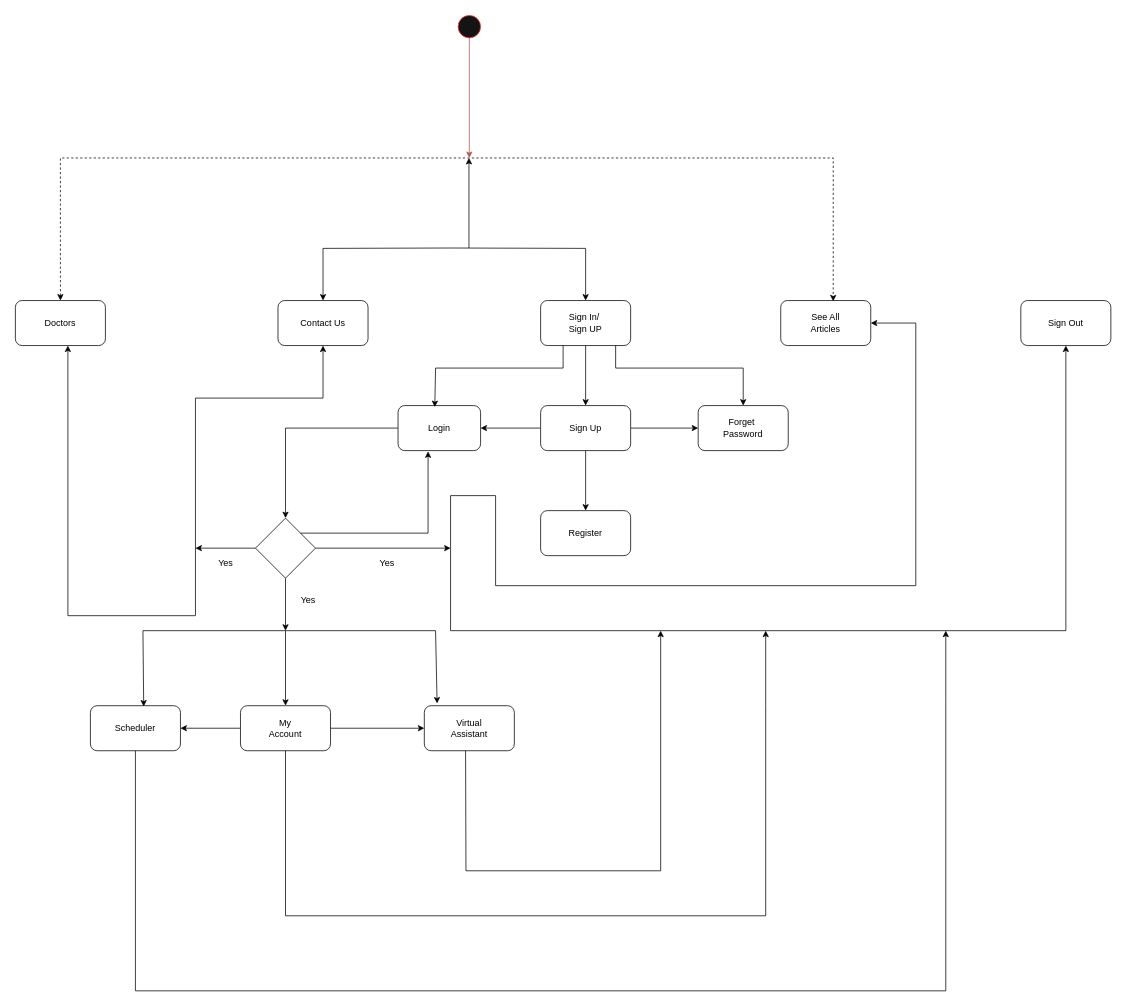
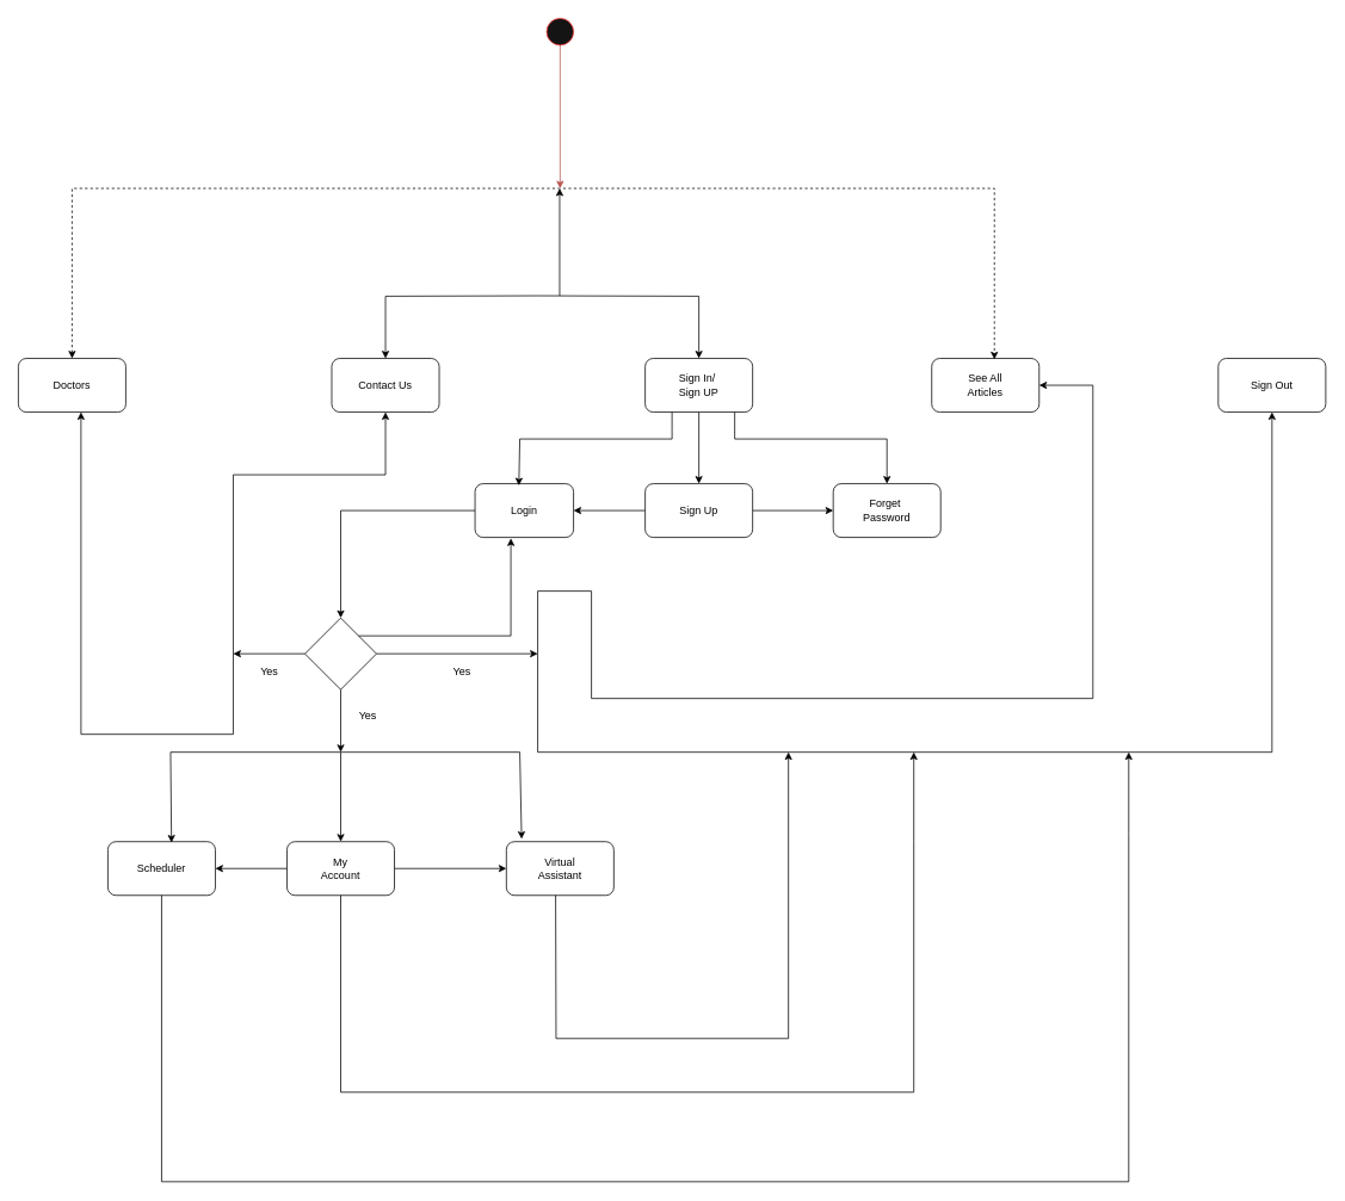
  <mxCell id="0" />
  <mxCell id="1" parent="0" />
  <mxCell id="2" value="Doctors" style="rounded=1;whiteSpace=wrap;html=1;" vertex="1" parent="1"><mxGeometry x="20" y="400" width="120" height="60" as="geometry" /></mxCell>
  <mxCell id="3" value="Contact Us" style="whiteSpace=wrap;html=1;rounded=1;" vertex="1" parent="1"><mxGeometry x="370" y="400" width="120" height="60" as="geometry" /></mxCell>
  <mxCell id="4" value="" style="edgeStyle=orthogonalEdgeStyle;rounded=0;orthogonalLoop=1;jettySize=auto;html=1;" edge="1" parent="1" source="5" target="10"><mxGeometry relative="1" as="geometry" /></mxCell>
  <mxCell id="5" value="Sign In/&amp;nbsp;&lt;br&gt;Sign UP" style="whiteSpace=wrap;html=1;rounded=1;" vertex="1" parent="1"><mxGeometry x="720" y="400" width="120" height="60" as="geometry" /></mxCell>
  <mxCell id="6" value="See All&lt;br&gt;Articles" style="whiteSpace=wrap;html=1;rounded=1;" vertex="1" parent="1"><mxGeometry x="1040" y="400" width="120" height="60" as="geometry" /></mxCell>
  <mxCell id="7" value="" style="edgeStyle=orthogonalEdgeStyle;rounded=0;orthogonalLoop=1;jettySize=auto;html=1;" edge="1" parent="1" source="10" target="12"><mxGeometry relative="1" as="geometry" /></mxCell>
  <mxCell id="8" value="" style="edgeStyle=orthogonalEdgeStyle;rounded=0;orthogonalLoop=1;jettySize=auto;html=1;" edge="1" parent="1" source="10" target="13"><mxGeometry relative="1" as="geometry" /></mxCell>
- <mxCell id="9" value="" style="edgeStyle=orthogonalEdgeStyle;rounded=0;orthogonalLoop=1;jettySize=auto;html=1;" edge="1" parent="1" source="10" target="15"><mxGeometry relative="1" as="geometry" /></mxCell>
  <mxCell id="10" value="Sign Up" style="whiteSpace=wrap;html=1;rounded=1;" vertex="1" parent="1"><mxGeometry x="720" y="540" width="120" height="60" as="geometry" /></mxCell>
  <mxCell id="11" style="edgeStyle=none;rounded=0;orthogonalLoop=1;jettySize=auto;html=1;exitX=0;exitY=0.5;exitDx=0;exitDy=0;startArrow=none;startFill=0;endArrow=classic;endFill=1;entryX=0.5;entryY=0;entryDx=0;entryDy=0;" edge="1" parent="1" source="12" target="18"><mxGeometry relative="1" as="geometry"><mxPoint x="380" y="570" as="targetPoint" /><Array as="points"><mxPoint x="380" y="570" /></Array></mxGeometry></mxCell>
  <mxCell id="12" value="Login" style="whiteSpace=wrap;html=1;rounded=1;" vertex="1" parent="1"><mxGeometry x="530" y="540" width="110" height="60" as="geometry" /></mxCell>
  <mxCell id="13" value="Forget&amp;nbsp;&lt;br&gt;Password" style="whiteSpace=wrap;html=1;rounded=1;" vertex="1" parent="1"><mxGeometry x="930" y="540" width="120" height="60" as="geometry" /></mxCell>
  <mxCell id="14" value="Sign Out" style="whiteSpace=wrap;html=1;rounded=1;" vertex="1" parent="1"><mxGeometry x="1360" y="400" width="120" height="60" as="geometry" /></mxCell>
- <mxCell id="15" value="Register" style="whiteSpace=wrap;html=1;rounded=1;" vertex="1" parent="1"><mxGeometry x="720" y="680" width="120" height="60" as="geometry" /></mxCell>
  <mxCell id="16" style="edgeStyle=none;rounded=0;orthogonalLoop=1;jettySize=auto;html=1;exitX=1;exitY=0.5;exitDx=0;exitDy=0;startArrow=none;startFill=0;endArrow=classic;endFill=1;" edge="1" parent="1" source="18"><mxGeometry relative="1" as="geometry"><mxPoint x="600" y="730" as="targetPoint" /></mxGeometry></mxCell>
  <mxCell id="17" style="edgeStyle=none;rounded=0;orthogonalLoop=1;jettySize=auto;html=1;exitX=0.5;exitY=1;exitDx=0;exitDy=0;startArrow=none;startFill=0;endArrow=classic;endFill=1;" edge="1" parent="1" source="18"><mxGeometry relative="1" as="geometry"><mxPoint x="380" y="840" as="targetPoint" /></mxGeometry></mxCell>
  <mxCell id="18" value="" style="rhombus;whiteSpace=wrap;html=1;" vertex="1" parent="1"><mxGeometry x="340" y="690" width="80" height="80" as="geometry" /></mxCell>
  <mxCell id="19" value="" style="edgeStyle=orthogonalEdgeStyle;rounded=0;orthogonalLoop=1;jettySize=auto;html=1;" edge="1" parent="1" source="21" target="22"><mxGeometry relative="1" as="geometry" /></mxCell>
  <mxCell id="20" value="" style="edgeStyle=orthogonalEdgeStyle;rounded=0;orthogonalLoop=1;jettySize=auto;html=1;" edge="1" parent="1" source="21" target="23"><mxGeometry relative="1" as="geometry" /></mxCell>
  <mxCell id="21" value="My&lt;br&gt;Account" style="rounded=1;whiteSpace=wrap;html=1;" vertex="1" parent="1"><mxGeometry x="320" y="940" width="120" height="60" as="geometry" /></mxCell>
  <mxCell id="22" value="Scheduler" style="whiteSpace=wrap;html=1;rounded=1;" vertex="1" parent="1"><mxGeometry x="120" y="940" width="120" height="60" as="geometry" /></mxCell>
  <mxCell id="23" value="Virtual&lt;br&gt;Assistant" style="whiteSpace=wrap;html=1;rounded=1;" vertex="1" parent="1"><mxGeometry x="565" y="940" width="120" height="60" as="geometry" /></mxCell>
  <mxCell id="24" style="edgeStyle=orthogonalEdgeStyle;rounded=0;orthogonalLoop=1;jettySize=auto;html=1;exitX=0.5;exitY=0;exitDx=0;exitDy=0;endArrow=classic;endFill=1;startArrow=classic;startFill=1;entryX=0.583;entryY=0.017;entryDx=0;entryDy=0;entryPerimeter=0;dashed=1;" edge="1" parent="1" source="2" target="6"><mxGeometry relative="1" as="geometry"><mxPoint x="80" y="300" as="sourcePoint" /><mxPoint x="1120" y="360" as="targetPoint" /><Array as="points"><mxPoint x="80" y="210" /><mxPoint x="1110" y="210" /></Array></mxGeometry></mxCell>
  <mxCell id="25" style="edgeStyle=orthogonalEdgeStyle;rounded=0;orthogonalLoop=1;jettySize=auto;html=1;" edge="1" parent="1" target="3"><mxGeometry relative="1" as="geometry"><mxPoint x="430" y="330" as="targetPoint" /><mxPoint x="600" y="330" as="sourcePoint" /></mxGeometry></mxCell>
  <mxCell id="26" style="edgeStyle=orthogonalEdgeStyle;rounded=0;orthogonalLoop=1;jettySize=auto;html=1;entryX=0.5;entryY=0;entryDx=0;entryDy=0;" edge="1" parent="1" target="5"><mxGeometry relative="1" as="geometry"><mxPoint x="790" y="330" as="targetPoint" /><mxPoint x="600" y="330" as="sourcePoint" /></mxGeometry></mxCell>
  <mxCell id="27" style="edgeStyle=orthogonalEdgeStyle;rounded=0;orthogonalLoop=1;jettySize=auto;html=1;exitX=0.5;exitY=1;exitDx=0;exitDy=0;fillColor=#f8cecc;strokeColor=#b85450;" edge="1" parent="1" source="28"><mxGeometry relative="1" as="geometry"><mxPoint x="625" y="210" as="targetPoint" /></mxGeometry></mxCell>
  <mxCell id="28" value="" style="ellipse;whiteSpace=wrap;html=1;aspect=fixed;fillColor=#141414;strokeColor=#FF3333;" vertex="1" parent="1"><mxGeometry x="610" y="20" width="30" height="30" as="geometry" /></mxCell>
  <mxCell id="29" value="" style="endArrow=none;html=1;rounded=0;" edge="1" parent="1"><mxGeometry width="50" height="50" relative="1" as="geometry"><mxPoint x="90" y="820" as="sourcePoint" /><mxPoint y="530" as="targetPoint" x="260" /><Array as="points"><mxPoint y="820" x="260" /></Array></mxGeometry></mxCell>
  <mxCell id="30" value="" style="endArrow=none;html=1;rounded=0;" edge="1" parent="1"><mxGeometry width="50" height="50" relative="1" as="geometry"><mxPoint y="530" as="sourcePoint" x="260" /><mxPoint x="430" y="530" as="targetPoint" /></mxGeometry></mxCell>
  <mxCell id="31" value="" style="endArrow=none;html=1;rounded=0;entryX=0.5;entryY=1;entryDx=0;entryDy=0;startArrow=none;startFill=0;strokeColor=none;" edge="1" parent="1" target="3"><mxGeometry width="50" height="50" relative="1" as="geometry"><mxPoint x="430" y="530" as="sourcePoint" /><mxPoint x="480" y="480" as="targetPoint" /></mxGeometry></mxCell>
  <mxCell id="32" value="" style="endArrow=classic;html=1;rounded=0;entryX=0.5;entryY=1;entryDx=0;entryDy=0;" edge="1" parent="1" target="3"><mxGeometry width="50" height="50" relative="1" as="geometry"><mxPoint x="430" y="530" as="sourcePoint" /><mxPoint x="480" y="480" as="targetPoint" /></mxGeometry></mxCell>
  <mxCell id="33" value="" style="endArrow=classic;html=1;rounded=0;" edge="1" parent="1"><mxGeometry width="50" height="50" relative="1" as="geometry"><mxPoint x="624.5" y="330" as="sourcePoint" /><mxPoint x="624.5" y="210" as="targetPoint" /><Array as="points"><mxPoint x="624.5" y="270" /></Array></mxGeometry></mxCell>
  <mxCell id="34" value="" style="endArrow=classic;html=1;rounded=0;" edge="1" parent="1"><mxGeometry width="50" height="50" relative="1" as="geometry"><mxPoint x="340" y="730" as="sourcePoint" /><mxPoint y="730" as="targetPoint" x="260" /></mxGeometry></mxCell>
  <mxCell id="35" value="" style="endArrow=classic;html=1;rounded=0;entryX=0.364;entryY=1.017;entryDx=0;entryDy=0;entryPerimeter=0;" edge="1" parent="1" target="12"><mxGeometry width="50" height="50" relative="1" as="geometry"><mxPoint x="400" y="710" as="sourcePoint" /><mxPoint x="490" y="630" as="targetPoint" /><Array as="points"><mxPoint x="470" y="710" /><mxPoint x="490" y="710" /><mxPoint x="570" y="710" /><mxPoint x="570" y="630" /></Array></mxGeometry></mxCell>
  <mxCell id="36" value="" style="endArrow=classic;html=1;rounded=0;entryX=0.445;entryY=0.033;entryDx=0;entryDy=0;entryPerimeter=0;" edge="1" parent="1" target="12"><mxGeometry width="50" height="50" relative="1" as="geometry"><mxPoint x="580" y="490" as="sourcePoint" /><mxPoint x="630" y="440" as="targetPoint" /></mxGeometry></mxCell>
  <mxCell id="37" value="" style="endArrow=none;html=1;rounded=0;" edge="1" parent="1"><mxGeometry width="50" height="50" relative="1" as="geometry"><mxPoint x="580" y="490" as="sourcePoint" /><mxPoint x="750" y="460" as="targetPoint" /><Array as="points"><mxPoint x="750" y="490" /><mxPoint x="750" y="480" /></Array></mxGeometry></mxCell>
  <mxCell id="38" value="" style="endArrow=none;html=1;rounded=0;" edge="1" parent="1"><mxGeometry width="50" height="50" relative="1" as="geometry"><mxPoint x="820" y="490" as="sourcePoint" /><mxPoint x="990" y="490" as="targetPoint" /></mxGeometry></mxCell>
  <mxCell id="39" value="" style="endArrow=classic;html=1;rounded=0;entryX=0.5;entryY=0;entryDx=0;entryDy=0;" edge="1" parent="1" target="13"><mxGeometry width="50" height="50" relative="1" as="geometry"><mxPoint x="990" y="490" as="sourcePoint" /><mxPoint x="1030" y="450" as="targetPoint" /></mxGeometry></mxCell>
  <mxCell id="40" value="" style="endArrow=none;html=1;rounded=0;" edge="1" parent="1"><mxGeometry width="50" height="50" relative="1" as="geometry"><mxPoint x="820" y="490" as="sourcePoint" /><mxPoint x="820" y="460" as="targetPoint" /><Array as="points"><mxPoint x="820" y="470" /></Array></mxGeometry></mxCell>
  <mxCell id="41" value="" style="endArrow=none;html=1;rounded=0;" edge="1" parent="1"><mxGeometry width="50" height="50" relative="1" as="geometry"><mxPoint x="600" y="840" as="sourcePoint" /><mxPoint x="600" y="660" as="targetPoint" /></mxGeometry></mxCell>
  <mxCell id="42" value="" style="endArrow=none;html=1;rounded=0;" edge="1" parent="1"><mxGeometry width="50" height="50" relative="1" as="geometry"><mxPoint x="600" y="660" as="sourcePoint" /><mxPoint x="660" y="660" as="targetPoint" /></mxGeometry></mxCell>
  <mxCell id="43" value="" style="endArrow=none;html=1;rounded=0;" edge="1" parent="1"><mxGeometry width="50" height="50" relative="1" as="geometry"><mxPoint x="660" y="780" as="sourcePoint" /><mxPoint x="660" y="660" as="targetPoint" /></mxGeometry></mxCell>
  <mxCell id="44" value="" style="endArrow=none;html=1;rounded=0;" edge="1" parent="1"><mxGeometry width="50" height="50" relative="1" as="geometry"><mxPoint x="600" y="840" as="sourcePoint" /><mxPoint x="1420" y="840" as="targetPoint" /></mxGeometry></mxCell>
  <mxCell id="45" value="" style="endArrow=none;html=1;rounded=0;" edge="1" parent="1"><mxGeometry width="50" height="50" relative="1" as="geometry"><mxPoint x="1420" y="840" as="sourcePoint" /><mxPoint x="1420" y="570" as="targetPoint" /></mxGeometry></mxCell>
  <mxCell id="46" value="" style="endArrow=classic;html=1;rounded=0;entryX=0.5;entryY=1;entryDx=0;entryDy=0;" edge="1" parent="1" target="14"><mxGeometry width="50" height="50" relative="1" as="geometry"><mxPoint x="1420" y="570" as="sourcePoint" /><mxPoint x="1470" y="520" as="targetPoint" /></mxGeometry></mxCell>
  <mxCell id="47" value="" style="endArrow=none;html=1;rounded=0;" edge="1" parent="1"><mxGeometry width="50" height="50" relative="1" as="geometry"><mxPoint x="660" y="780" as="sourcePoint" /><mxPoint x="1220" y="780" as="targetPoint" /></mxGeometry></mxCell>
  <mxCell id="48" value="" style="endArrow=none;html=1;rounded=0;" edge="1" parent="1"><mxGeometry width="50" height="50" relative="1" as="geometry"><mxPoint x="1220" y="780" as="sourcePoint" /><mxPoint x="1220" y="430" as="targetPoint" /></mxGeometry></mxCell>
  <mxCell id="49" value="" style="endArrow=classic;html=1;rounded=0;entryX=1;entryY=0.5;entryDx=0;entryDy=0;" edge="1" parent="1" target="6"><mxGeometry width="50" height="50" relative="1" as="geometry"><mxPoint x="1220" y="430" as="sourcePoint" /><mxPoint x="1260" y="390" as="targetPoint" /></mxGeometry></mxCell>
  <mxCell id="50" value="" style="endArrow=none;html=1;rounded=0;" edge="1" parent="1"><mxGeometry width="50" height="50" relative="1" as="geometry"><mxPoint x="190" y="840" as="sourcePoint" /><mxPoint x="580" y="840" as="targetPoint" /></mxGeometry></mxCell>
  <mxCell id="51" value="" style="endArrow=classic;html=1;rounded=0;entryX=0.5;entryY=0;entryDx=0;entryDy=0;" edge="1" parent="1" target="21"><mxGeometry width="50" height="50" relative="1" as="geometry"><mxPoint x="380" y="840" as="sourcePoint" /><mxPoint x="379.5" y="910" as="targetPoint" /></mxGeometry></mxCell>
  <mxCell id="52" value="" style="endArrow=classic;html=1;rounded=0;entryX=0.592;entryY=0.017;entryDx=0;entryDy=0;entryPerimeter=0;" edge="1" parent="1" target="22"><mxGeometry width="50" height="50" relative="1" as="geometry"><mxPoint x="190" y="840" as="sourcePoint" /><mxPoint x="160" y="920" as="targetPoint" /></mxGeometry></mxCell>
  <mxCell id="53" value="" style="endArrow=classic;html=1;rounded=0;entryX=0.142;entryY=-0.05;entryDx=0;entryDy=0;entryPerimeter=0;" edge="1" parent="1" target="23"><mxGeometry width="50" height="50" relative="1" as="geometry"><mxPoint x="580" y="840" as="sourcePoint" /><mxPoint x="590" y="910" as="targetPoint" /></mxGeometry></mxCell>
  <mxCell id="54" value="" style="endArrow=classic;html=1;rounded=0;" edge="1" parent="1"><mxGeometry width="50" height="50" relative="1" as="geometry"><mxPoint x="620" y="1000" as="sourcePoint" /><mxPoint x="880" y="840" as="targetPoint" /><Array as="points"><mxPoint x="620.5" y="1160" /><mxPoint x="880" y="1160" /></Array></mxGeometry></mxCell>
  <mxCell id="55" value="" style="endArrow=none;html=1;rounded=0;" edge="1" parent="1"><mxGeometry width="50" height="50" relative="1" as="geometry"><mxPoint x="1020" y="940" as="sourcePoint" /><mxPoint x="380" y="1000" as="targetPoint" /><Array as="points"><mxPoint x="1020" y="1220" /><mxPoint x="380" y="1220" /></Array></mxGeometry></mxCell>
  <mxCell id="56" value="" style="endArrow=classic;html=1;rounded=0;" edge="1" parent="1"><mxGeometry width="50" height="50" relative="1" as="geometry"><mxPoint x="1020" y="940" as="sourcePoint" /><mxPoint x="1020" y="840" as="targetPoint" /></mxGeometry></mxCell>
  <mxCell id="57" value="" style="endArrow=none;html=1;rounded=0;" edge="1" parent="1"><mxGeometry width="50" height="50" relative="1" as="geometry"><mxPoint x="1260" y="930" as="sourcePoint" /><mxPoint x="180" y="1000" as="targetPoint" /><Array as="points"><mxPoint x="1260" y="1320" /><mxPoint x="180" y="1320" /></Array></mxGeometry></mxCell>
  <mxCell id="58" value="" style="endArrow=classic;html=1;rounded=0;" edge="1" parent="1"><mxGeometry width="50" height="50" relative="1" as="geometry"><mxPoint x="1260" y="930" as="sourcePoint" /><mxPoint x="1260" y="840" as="targetPoint" /></mxGeometry></mxCell>
  <mxCell id="59" value="" style="endArrow=classic;html=1;rounded=0;entryX=0.583;entryY=1;entryDx=0;entryDy=0;entryPerimeter=0;" edge="1" parent="1" target="2"><mxGeometry width="50" height="50" relative="1" as="geometry"><mxPoint x="90" y="820" as="sourcePoint" /><mxPoint x="90" y="490" as="targetPoint" /></mxGeometry></mxCell>
  <mxCell id="60" value="Yes" style="text;html=1;align=center;verticalAlign=middle;resizable=0;points=[];autosize=1;strokeColor=none;fillColor=none;" vertex="1" parent="1"><mxGeometry x="280" y="740" width="40" height="20" as="geometry" /></mxCell>
  <mxCell id="61" value="Yes" style="text;html=1;align=center;verticalAlign=middle;resizable=0;points=[];autosize=1;strokeColor=none;fillColor=none;" vertex="1" parent="1"><mxGeometry x="495" y="740" width="40" height="20" as="geometry" /></mxCell>
  <mxCell id="62" value="Yes" style="text;html=1;align=center;verticalAlign=middle;resizable=0;points=[];autosize=1;strokeColor=none;fillColor=none;" vertex="1" parent="1"><mxGeometry x="390" y="790" width="40" height="20" as="geometry" /></mxCell>
